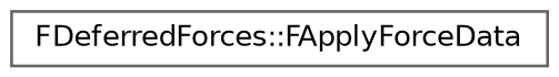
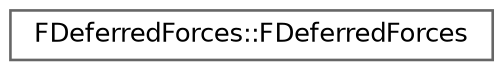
  digraph {
    rankdir=LR
-   n1 [color=grey40 fillcolor=white fontname=Helvetica fontsize=10 height=0.2 label="FDeferredForces::FApplyForceData" shape=box style=filled width=0.4]
+   n1 [color=grey40 fillcolor=white fontname=Helvetica fontsize=10 height=0.2 label="FDeferredForces::FDeferredForces" shape=box style=filled width=0.4]
  }
